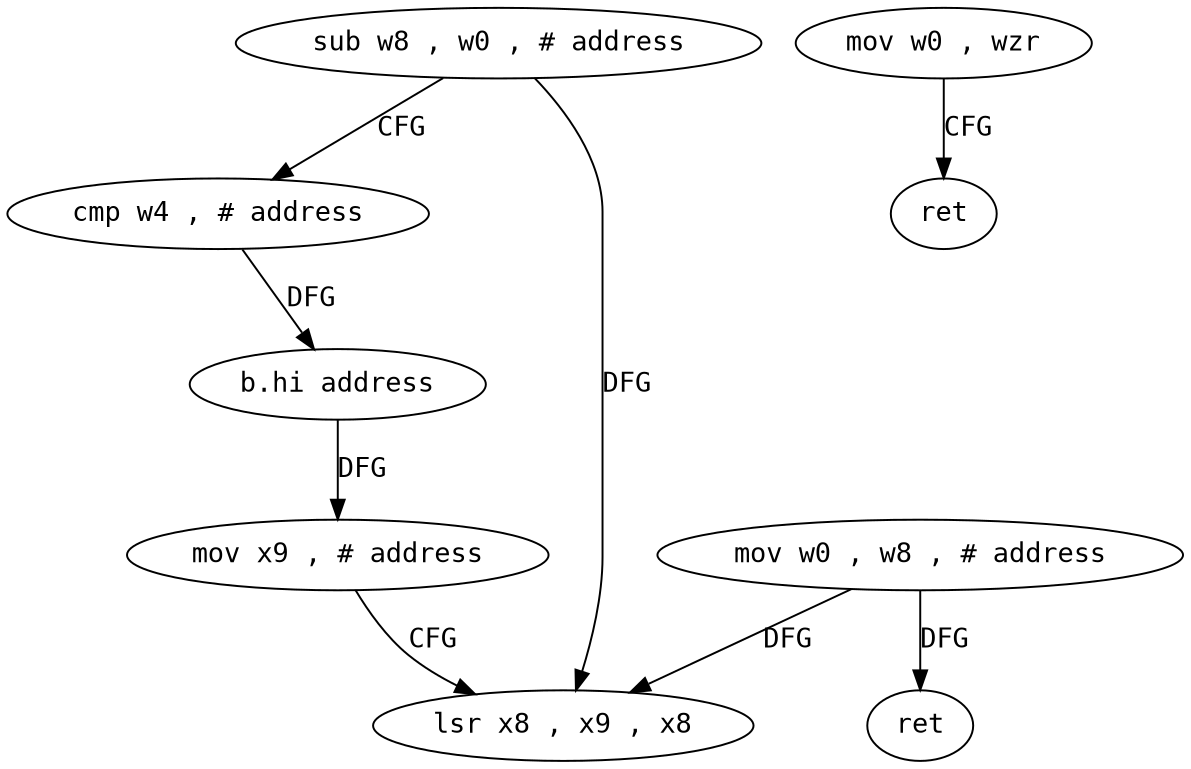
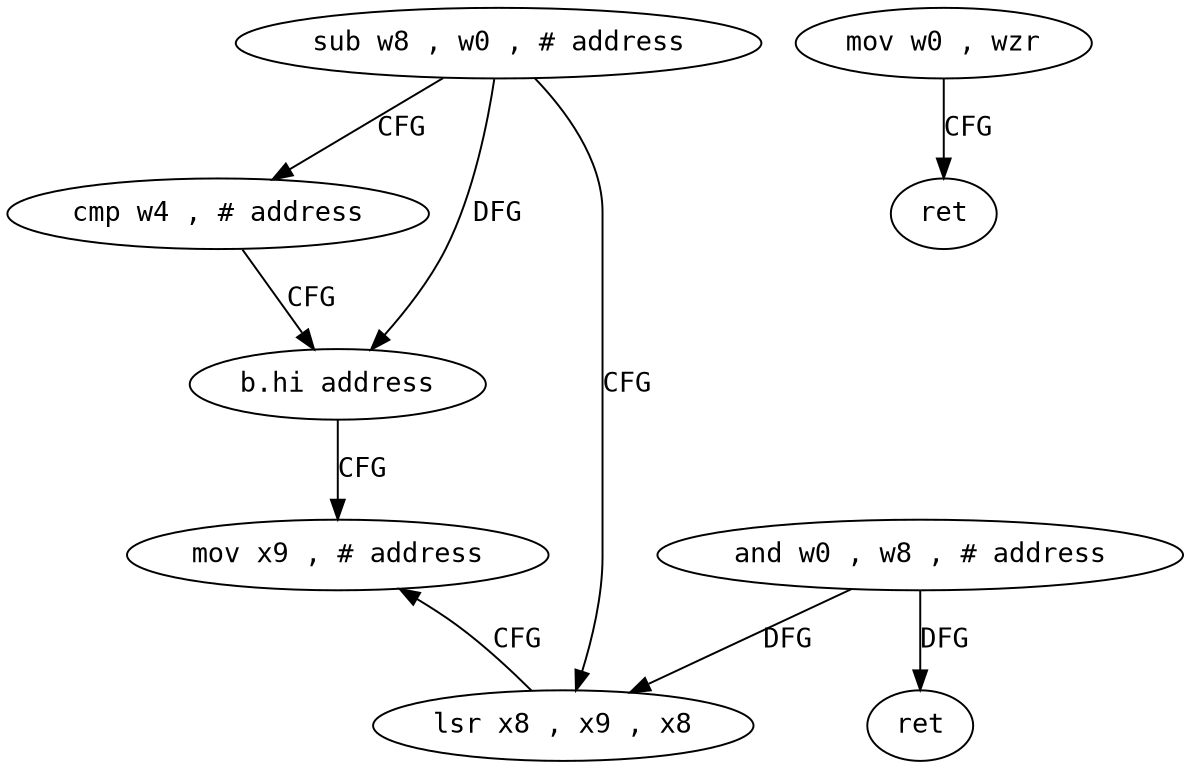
  digraph {
    fontname="DejaVu Sans Mono"
    node [fontname="DejaVu Sans Mono"]
    edge [fontname="DejaVu Sans Mono"]
    n1 [label="sub w8 , w0 , # address"]
    n2 [label="cmp w4 , # address"]
    n3 [label="b.hi address"]
    n4 [label="lsr x8 , x9 , x8"]
    n5 [label="mov x9 , # address"]
    n6 [label="mov w0 , wzr"]
    n7 [label=ret]
-   n8 [label="mov w0 , w8 , # address"]
+   n8 [label="and w0 , w8 , # address"]
    n9 [label=ret]
    n1 -> n2 [label=CFG]
-   n1 -> n4 [label=DFG]
-   n2 -> n3 [label=DFG]
-   n3 -> n5 [label=DFG]
-   n5 -> n4 [label=CFG]
+   n1 -> n3 [label=DFG]
+   n1 -> n4 [label=CFG]
+   n2 -> n3 [label=CFG]
+   n3 -> n5 [label=CFG]
+   n4 -> n5 [label=CFG]
    n6 -> n7 [label=CFG]
    n8 -> n4 [label=DFG]
    n8 -> n9 [label=DFG]
  }
